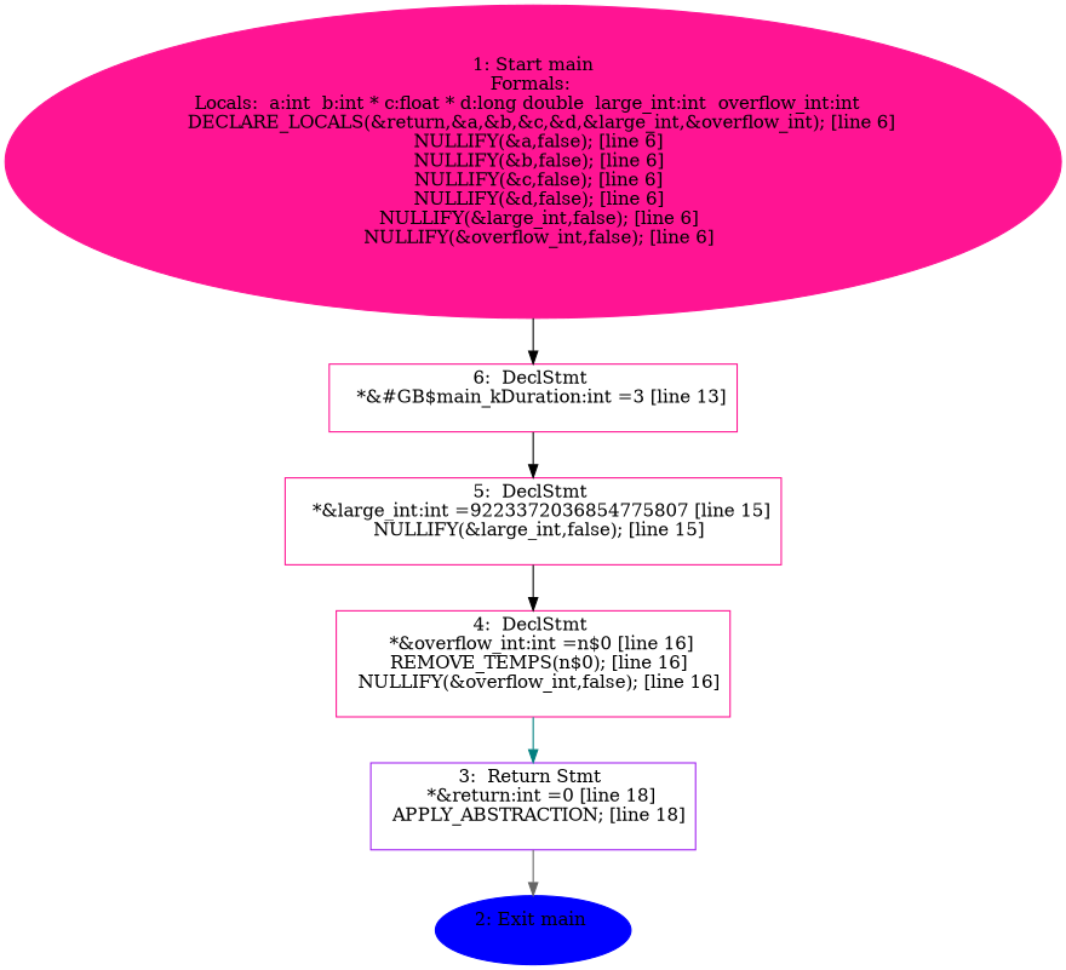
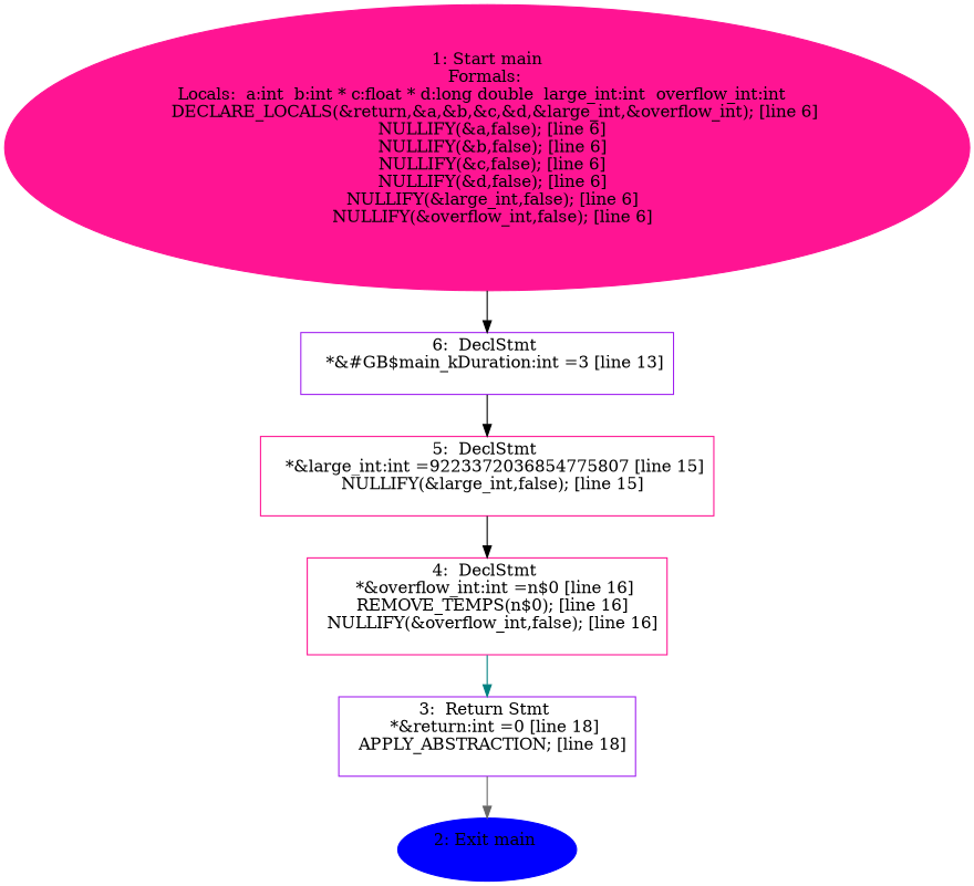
  digraph {
    node [shape=box color=deeppink]
    edge [color=black]
-   n1 [label="6:  DeclStmt \n   *&#GB$main_kDuration:int =3 [line 13]\n "]
+   n1 [label="6:  DeclStmt \n   *&#GB$main_kDuration:int =3 [line 13]\n " color=purple]
    n2 [label="5:  DeclStmt \n   *&large_int:int =9223372036854775807 [line 15]\n  NULLIFY(&large_int,false); [line 15]\n "]
    n3 [label="4:  DeclStmt \n   *&overflow_int:int =n$0 [line 16]\n  REMOVE_TEMPS(n$0); [line 16]\n  NULLIFY(&overflow_int,false); [line 16]\n "]
    n4 [label="3:  Return Stmt \n   *&return:int =0 [line 18]\n  APPLY_ABSTRACTION; [line 18]\n " color=purple]
    n5 [color=blue label="2: Exit main \n  " style=filled shape=""]
    n6 [label="1: Start main\nFormals: \nLocals:  a:int  b:int * c:float * d:long double  large_int:int  overflow_int:int  \n   DECLARE_LOCALS(&return,&a,&b,&c,&d,&large_int,&overflow_int); [line 6]\n  NULLIFY(&a,false); [line 6]\n  NULLIFY(&b,false); [line 6]\n  NULLIFY(&c,false); [line 6]\n  NULLIFY(&d,false); [line 6]\n  NULLIFY(&large_int,false); [line 6]\n  NULLIFY(&overflow_int,false); [line 6]\n " style=filled shape=""]
    n1 -> n2
    n2 -> n3
    n3 -> n4 [color=teal]
    n4 -> n5 [color=gray40]
    n6 -> n1
  }
